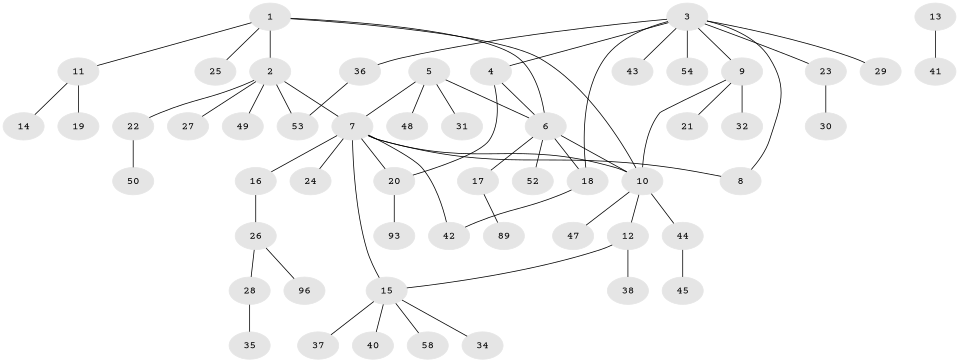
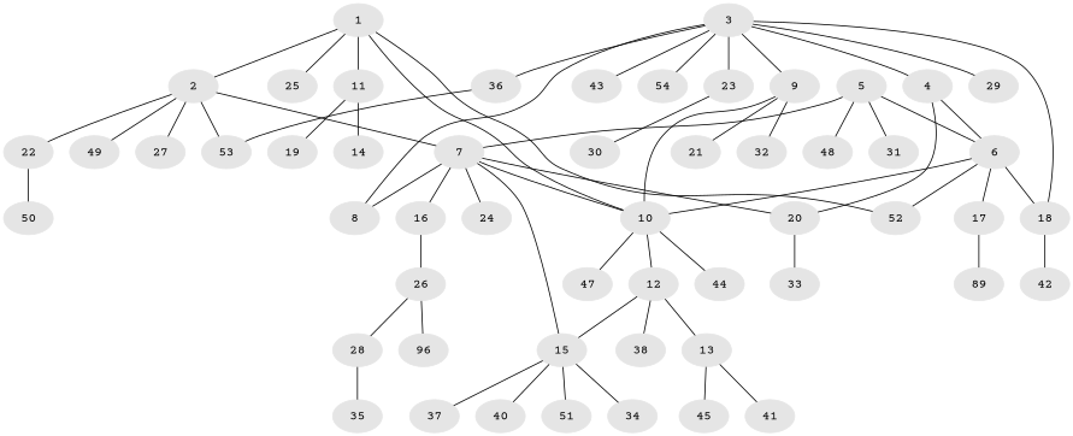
  graph {
    fontname="Courier Prime"
    node [color=gray90 fontname="Courier Prime" style=filled]
    edge [fontname="Courier Prime"]
    1
    2
    6
    10
    11
    25
    7
    22
    27
    49
    53
    18
    17
    52
    12
    44
    47
    14
    19
    3
    4
    8
    9
    23
    29
    36
    43
    54
    20
    15
    16
    24
    42
    50
    21
    32
    30
-   33 [label=93]
+   33
    5
    31
    48
    n42 [label=89]
    34
    37
    40
-   51 [label=58]
+   51
    26
    13
    38
    41
    45
    28
    n53 [label=96]
    35
    1 -- 2
-   1 -- 6
+   1 -- 52
    1 -- 10
    1 -- 11
    1 -- 25
    2 -- 7
    2 -- 22
    2 -- 27
    2 -- 49
    2 -- 53
    6 -- 10
    6 -- 18
    6 -- 17
    6 -- 52
    10 -- 12
    10 -- 44
    10 -- 47
    11 -- 14
    11 -- 19
    7 -- 10
    7 -- 8
    7 -- 20
    7 -- 15
    7 -- 16
    7 -- 24
-   7 -- 42
    22 -- 50
    18 -- 42
    17 -- n42
    12 -- 15
+   12 -- 13
    12 -- 38
    3 -- 18
    3 -- 4
    3 -- 8
    3 -- 9
    3 -- 23
    3 -- 29
    3 -- 36
    3 -- 43
    3 -- 54
    4 -- 6
    4 -- 20
    9 -- 10
    9 -- 21
    9 -- 32
    23 -- 30
    36 -- 53
    20 -- 33
    15 -- 34
    15 -- 37
    15 -- 40
    15 -- 51
    16 -- 26
    5 -- 6
    5 -- 7
    5 -- 31
    5 -- 48
    26 -- 28
    26 -- n53
    13 -- 41
-   44 -- 45
+   13 -- 45
    28 -- 35
  }
